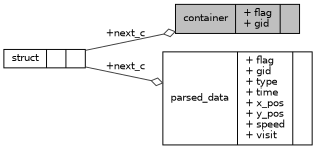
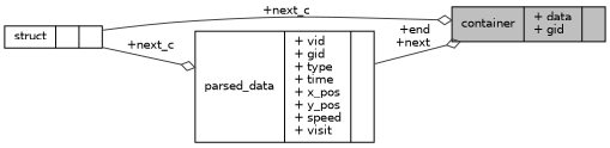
  digraph {
    rankdir=LR
    node [color=black fillcolor=white fontname=Helvetica fontsize=10 shape=record style=filled]
    edge [arrowhead=odiamond color=grey25 fontname=Helvetica fontsize=10 labelfontname=Helvetica labelfontsize=10 style=solid]
-   n1 [fillcolor=grey75 fontcolor=black height=0.2 label="{container\n|+ flag\l+ gid\l|}" width=0.4]
+   n1 [fillcolor=grey75 fontcolor=black height=0.2 label="{container\n|+ data\l+ gid\l|}" width=0.4]
    n2 [height=0.2 label="{struct\n||}" width=0.4]
-   n3 [height=0.2 label="{parsed_data\n|+ flag\l+ gid\l+ type\l+ time\l+ x_pos\l+ y_pos\l+ speed\l+ visit\l|}" width=0.4]
+   n3 [height=0.2 label="{parsed_data\n|+ vid\l+ gid\l+ type\l+ time\l+ x_pos\l+ y_pos\l+ speed\l+ visit\l|}" width=0.4]
    n2 -> n1 [label=" +next_c"]
    n2 -> n3 [label=" +next_c"]
+   n3 -> n1 [label=" +end\n+next"]
  }
